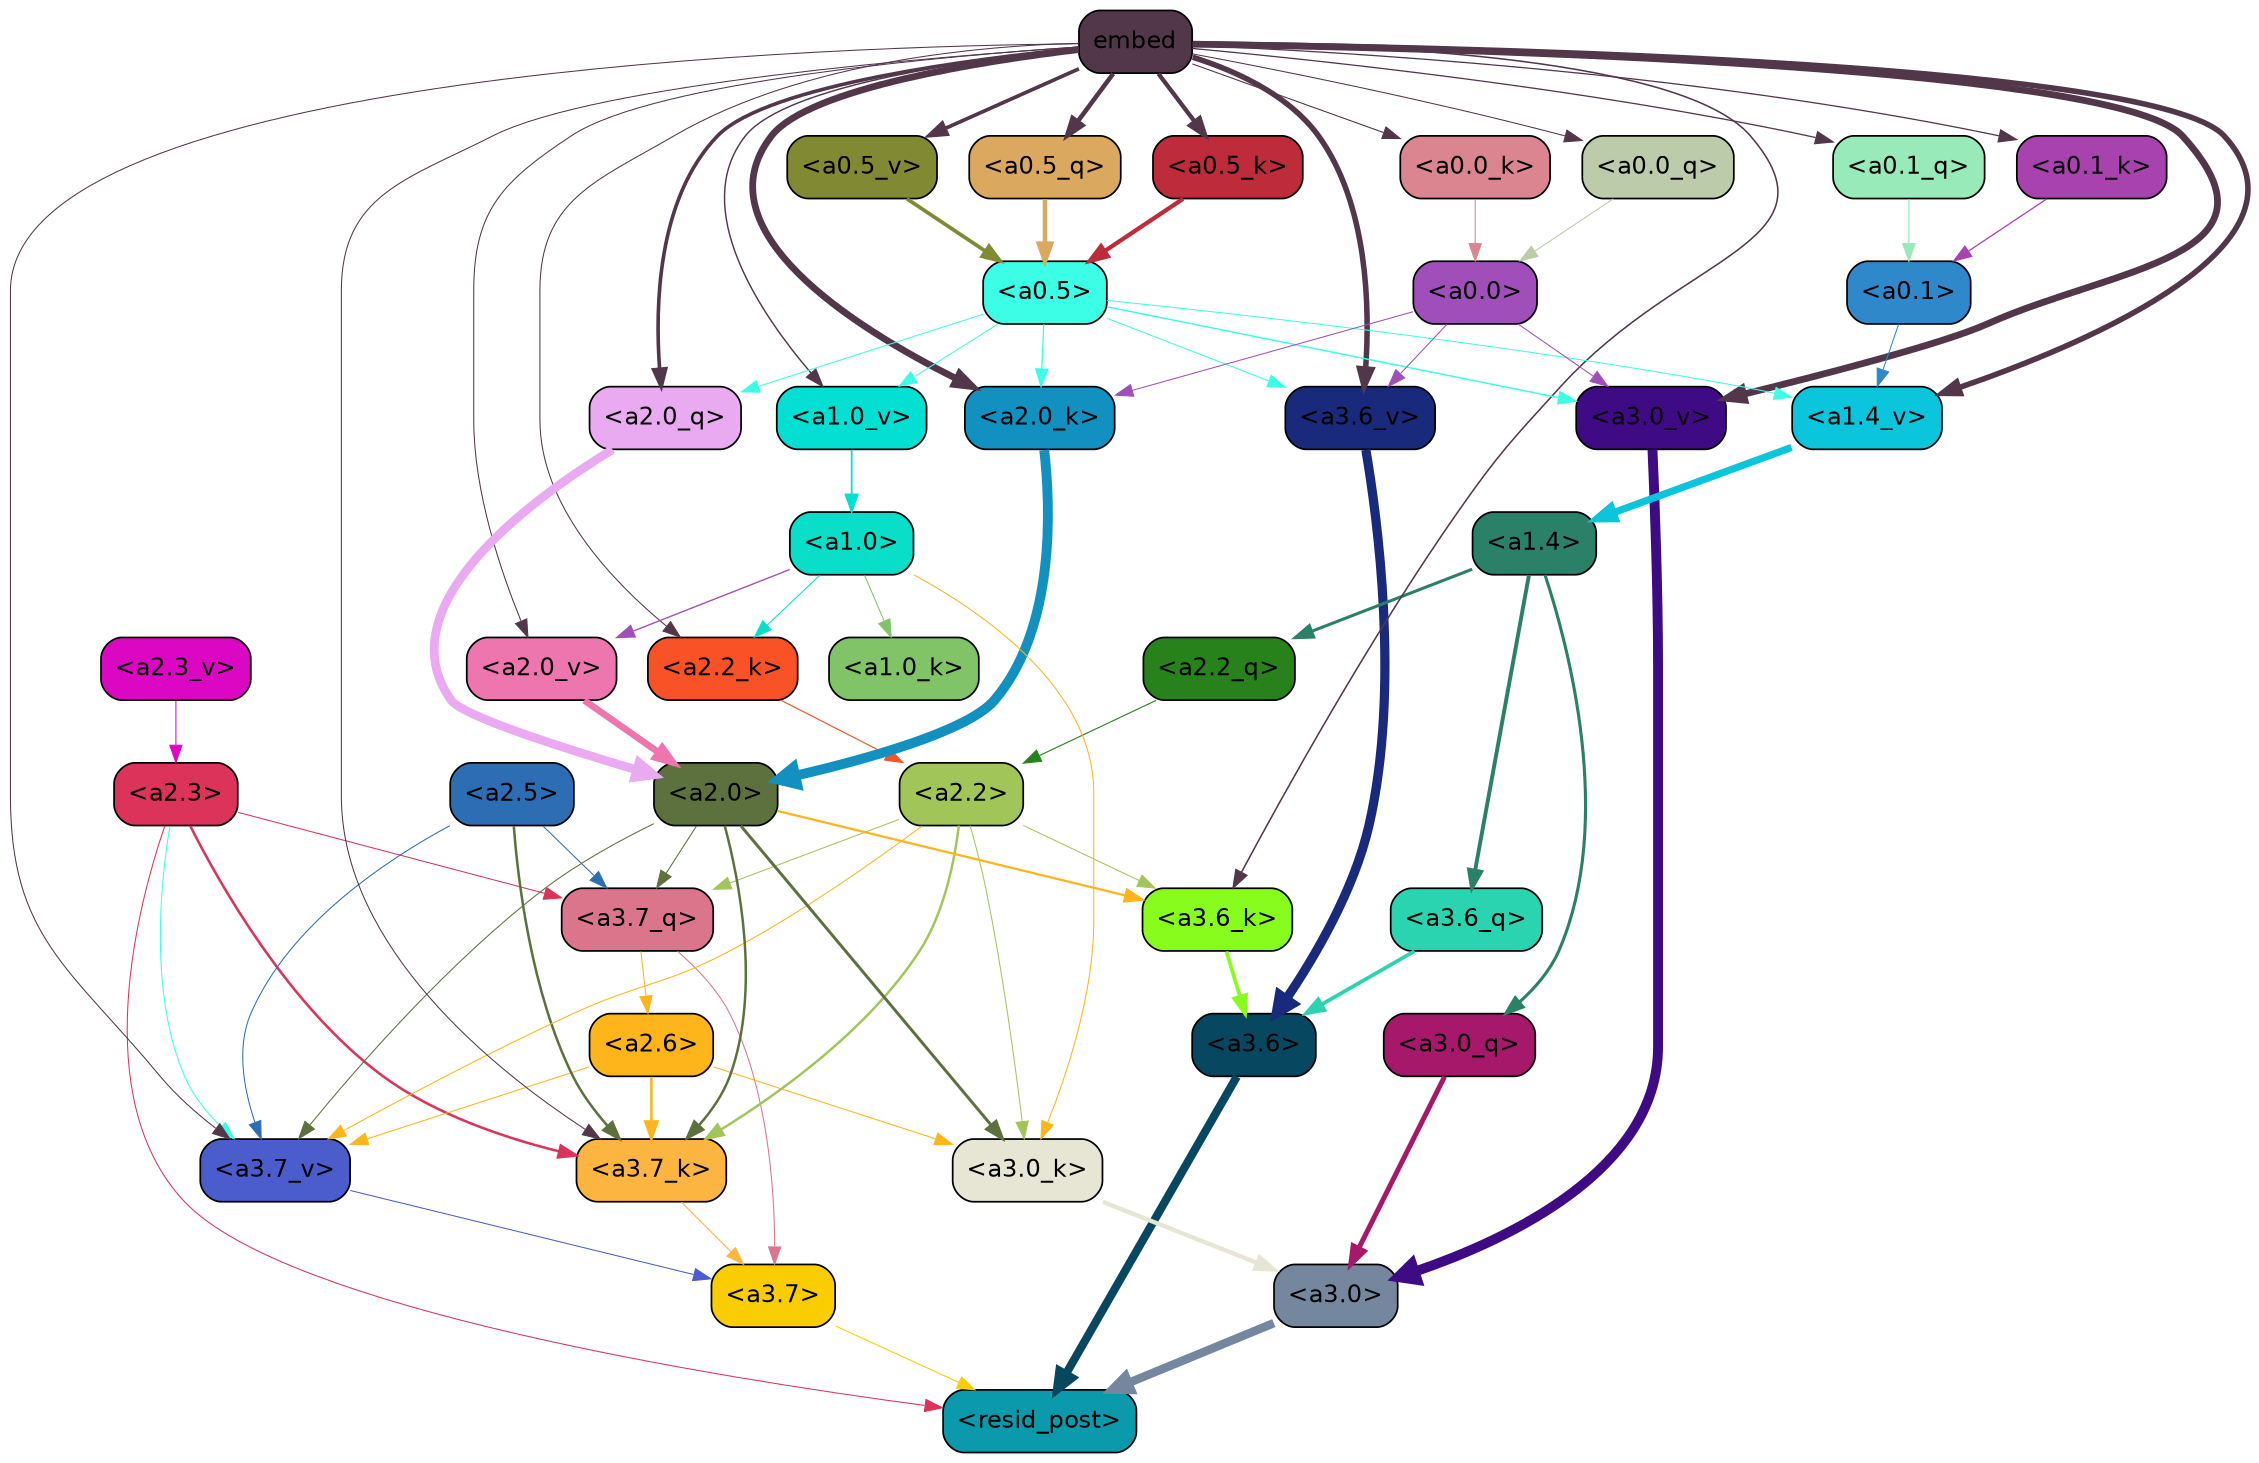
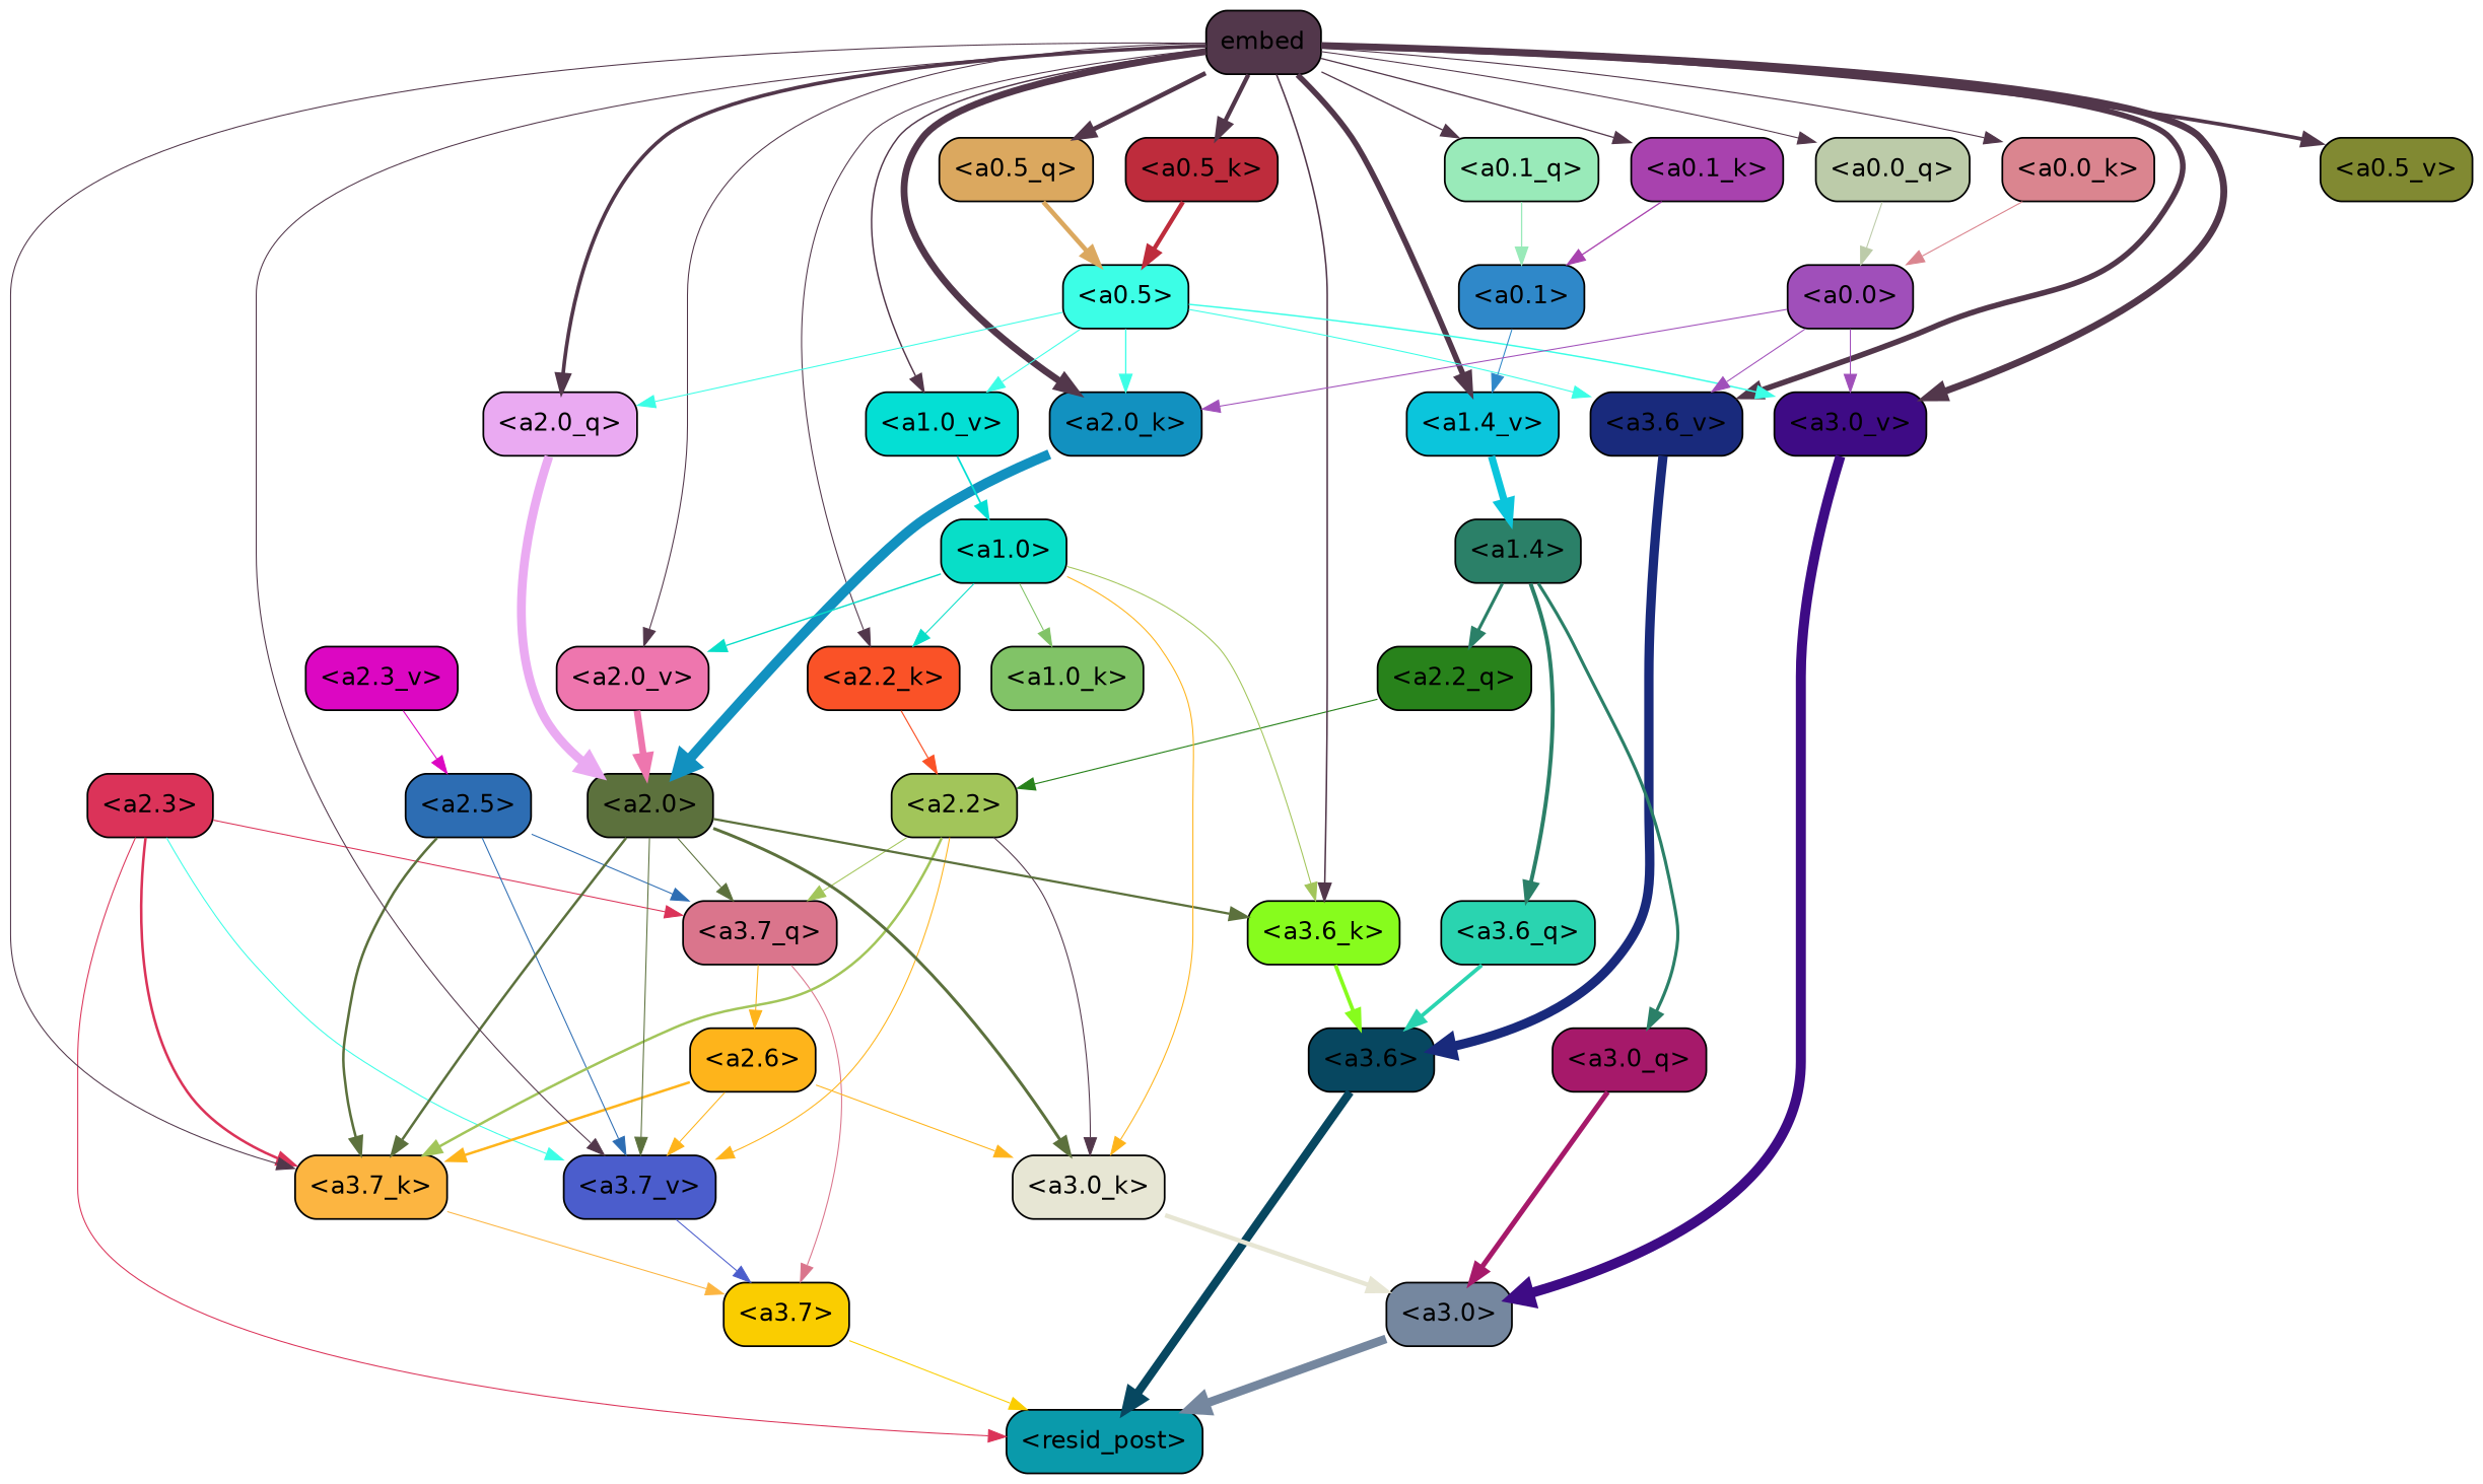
  strict digraph {
    splines=true
    node [color=black fontname=Helvetica shape=box style="filled, rounded"]
    edge [color="#52374b" penwidth=0.6]
    "<a3.7>" [fillcolor="#facd00"]
    "<resid_post>" [fillcolor="#0a9aab"]
    "<a3.6>" [fillcolor="#074760"]
    "<a3.0>" [fillcolor="#75879f"]
    "<a2.3>" [fillcolor="#db3359"]
    "<a3.7_q>" [fillcolor="#da758c"]
    "<a3.7_k>" [fillcolor="#fcb541"]
    "<a3.7_v>" [fillcolor="#4b5dcc"]
    "<a2.6>" [fillcolor="#feb41b"]
    "<a3.6_q>" [fillcolor="#2ad4b0"]
    "<a3.0_q>" [fillcolor="#a6196a"]
    "<a3.6_k>" [fillcolor="#87fc1d"]
    "<a3.0_k>" [fillcolor="#e7e6d4"]
    "<a3.6_v>" [fillcolor="#192a7c"]
    "<a3.0_v>" [fillcolor="#3e0b85"]
    "<a2.5>" [fillcolor="#2d6db3"]
    "<a2.2>" [fillcolor="#a2c55a"]
    "<a2.0>" [fillcolor="#5c713d"]
    "<a1.4>" [fillcolor="#2b8068"]
    "<a2.2_q>" [fillcolor="#28821b"]
    "<a2.0_v>" [fillcolor="#ee76ae"]
    embed [fillcolor="#52374b"]
    "<a2.0_q>" [fillcolor="#eaaaf2"]
    "<a2.2_k>" [fillcolor="#fa5227"]
    "<a2.0_k>" [fillcolor="#1291c0"]
    "<a1.4_v>" [fillcolor="#0bc5dc"]
    "<a1.0_v>" [fillcolor="#04dfd4"]
    "<a0.5_q>" [fillcolor="#dba85f"]
    "<a0.1_q>" [fillcolor="#99eab9"]
    "<a0.0_q>" [fillcolor="#bccba9"]
    "<a0.5_k>" [fillcolor="#be2c3c"]
    "<a0.1_k>" [fillcolor="#a842ae"]
    "<a0.0_k>" [fillcolor="#da858f"]
    "<a0.5_v>" [fillcolor="#818932"]
    "<a1.0>" [fillcolor="#08dec8"]
    "<a0.5>" [fillcolor="#3cfee6"]
    "<a0.1>" [fillcolor="#2f88c9"]
    "<a0.0>" [fillcolor="#a04fba"]
    "<a1.0_k>" [fillcolor="#81c367"]
    "<a2.3_v>" [fillcolor="#dc07c2"]
    "<a3.7>" -> "<resid_post>" [color="#facd00"]
    "<a3.6>" -> "<resid_post>" [color="#074760" penwidth=4.746312499046326]
    "<a3.0>" -> "<resid_post>" [color="#75879f" penwidth=4.896343111991882]
    "<a2.3>" -> "<resid_post>" [color="#db3359"]
    "<a2.3>" -> "<a3.7_q>" [color="#db3359"]
    "<a2.3>" -> "<a3.7_k>" [color="#db3359" penwidth=1.467104621231556]
    "<a2.3>" -> "<a3.7_v>" [color="#3cfee6"]
    "<a3.7_q>" -> "<a3.7>" [color="#da758c"]
    "<a3.7_q>" -> "<a2.6>" [color="#feb41b"]
    "<a3.7_k>" -> "<a3.7>" [color="#fcb541"]
    "<a3.7_v>" -> "<a3.7>" [color="#4b5dcc"]
    "<a2.6>" -> "<a3.7_k>" [color="#feb41b" penwidth=1.4453159049153328]
    "<a2.6>" -> "<a3.7_v>" [color="#feb41b"]
    "<a2.6>" -> "<a3.0_k>" [color="#feb41b"]
    "<a3.6_q>" -> "<a3.6>" [color="#2ad4b0" penwidth=2.160832464694977]
    "<a3.0_q>" -> "<a3.0>" [color="#a6196a" penwidth=2.870753765106201]
    "<a3.6_k>" -> "<a3.6>" [color="#87fc1d" penwidth=2.13908451795578]
    "<a3.0_k>" -> "<a3.0>" [color="#e7e6d4" penwidth=2.520303964614868]
    "<a3.6_v>" -> "<a3.6>" [color="#192a7c" penwidth=5.297133803367615]
    "<a3.0_v>" -> "<a3.0>" [color="#3e0b85" penwidth=5.680712580680847]
    "<a2.5>" -> "<a3.7_q>" [color="#2d6db3"]
    "<a2.5>" -> "<a3.7_k>" [color="#5c713d" penwidth=1.4526091292500496]
    "<a2.5>" -> "<a3.7_v>" [color="#2d6db3"]
    "<a2.2>" -> "<a3.7_q>" [color="#a2c55a"]
    "<a2.2>" -> "<a3.7_k>" [color="#a2c55a" penwidth=1.4310357049107552]
    "<a2.2>" -> "<a3.7_v>" [color="#feb41b"]
-   "<a2.2>" -> "<a3.6_k>" [color="#a2c55a"]
-   "<a2.2>" -> "<a3.0_k>" [color="#a2c55a"]
+   "<a1.0>" -> "<a3.6_k>" [color="#a2c55a"]
+   "<a2.2>" -> "<a3.0_k>"
    "<a2.0>" -> "<a3.7_q>" [color="#5c713d"]
    "<a2.0>" -> "<a3.7_k>" [color="#5c713d" penwidth=1.4314699843525887]
    "<a2.0>" -> "<a3.7_v>" [color="#5c713d"]
-   "<a2.0>" -> "<a3.6_k>" [color="#feb41b" penwidth=1.2950235605239868]
+   "<a2.0>" -> "<a3.6_k>" [color="#5c713d" penwidth=1.2950235605239868]
    "<a2.0>" -> "<a3.0_k>" [color="#5c713d" penwidth=1.712992787361145]
    "<a1.4>" -> "<a3.6_q>" [color="#2b8068" penwidth=2.242796540260315]
    "<a1.4>" -> "<a3.0_q>" [color="#2b8068" penwidth=1.7808996737003326]
    "<a1.4>" -> "<a2.2_q>" [color="#2b8068" penwidth=1.7603429555892944]
    "<a2.2_q>" -> "<a2.2>" [color="#28821b" penwidth=0.6449352353811264]
    "<a2.0_v>" -> "<a2.0>" [color="#ee76ae" penwidth=3.8170836865901947]
    embed -> "<a3.7_k>"
    embed -> "<a3.7_v>"
    embed -> "<a3.6_k>" [penwidth=0.891706109046936]
    embed -> "<a3.6_v>" [penwidth=3.1766927242279053]
    embed -> "<a3.0_v>" [penwidth=3.9005755856633186]
    embed -> "<a2.0_v>"
    embed -> "<a2.0_q>" [penwidth=2.0810389518737793]
    embed -> "<a2.2_k>"
    embed -> "<a2.0_k>" [penwidth=3.8915770053863525]
    embed -> "<a1.4_v>" [penwidth=3.201367974281311]
    embed -> "<a1.0_v>" [penwidth=0.8298318386077881]
    embed -> "<a0.5_q>" [penwidth=2.619193136692047]
    embed -> "<a0.1_q>" [penwidth=0.7419431805610657]
    embed -> "<a0.0_q>"
    embed -> "<a0.5_k>" [penwidth=2.463372528553009]
    embed -> "<a0.1_k>" [penwidth=0.7361953854560852]
    embed -> "<a0.0_k>" [penwidth=0.628424346446991]
    embed -> "<a0.5_v>" [penwidth=2.125113606452942]
    "<a2.0_q>" -> "<a2.0>" [color="#eaaaf2" penwidth=5.017253503203392]
    "<a2.2_k>" -> "<a2.2>" [color="#fa5227" penwidth=0.6690489649772644]
    "<a2.0_k>" -> "<a2.0>" [color="#1291c0" penwidth=5.656688302755356]
    "<a1.4_v>" -> "<a1.4>" [color="#0bc5dc" penwidth=4.140247106552124]
    "<a1.0_v>" -> "<a1.0>" [color="#04dfd4" penwidth=1.020309567451477]
    "<a0.5_q>" -> "<a0.5>" [color="#dba85f" penwidth=2.6191927194595337]
    "<a0.1_q>" -> "<a0.1>" [color="#99eab9" penwidth=0.7419459819793701]
    "<a0.0_q>" -> "<a0.0>" [color="#bccba9"]
    "<a0.5_k>" -> "<a0.5>" [color="#be2c3c" penwidth=2.463372588157654]
    "<a0.1_k>" -> "<a0.1>" [color="#a842ae" penwidth=0.7361900806427002]
    "<a0.0_k>" -> "<a0.0>" [color="#da858f" penwidth=0.6284329891204834]
-   "<a0.5_v>" -> "<a0.5>" [color="#818932" penwidth=2.1396186351776123]
    "<a1.0>" -> "<a3.0_k>" [color="#feb41b"]
-   "<a1.0>" -> "<a2.0_v>" [color="#a04fba" penwidth=0.7897878289222717]
+   "<a1.0>" -> "<a2.0_v>" [color="#08dec8" penwidth=0.7897878289222717]
    "<a1.0>" -> "<a2.2_k>" [color="#08dec8"]
    "<a1.0>" -> "<a1.0_k>" [color="#81c367"]
    "<a0.5>" -> "<a3.6_v>" [color="#3cfee6"]
    "<a0.5>" -> "<a3.0_v>" [color="#3cfee6" penwidth=0.8493617177009583]
    "<a0.5>" -> "<a2.0_q>" [color="#3cfee6"]
    "<a0.5>" -> "<a2.0_k>" [color="#3cfee6" penwidth=0.7482255101203918]
-   "<a0.5>" -> "<a1.4_v>" [color="#3cfee6"]
    "<a0.5>" -> "<a1.0_v>" [color="#3cfee6"]
    "<a0.1>" -> "<a1.4_v>" [color="#2f88c9"]
    "<a0.0>" -> "<a3.6_v>" [color="#a04fba"]
    "<a0.0>" -> "<a3.0_v>" [color="#a04fba"]
    "<a0.0>" -> "<a2.0_k>" [color="#a04fba"]
-   "<a2.3_v>" -> "<a2.3>" [color="#dc07c2"]
+   "<a2.3_v>" -> "<a2.5>" [color="#dc07c2"]
  }
